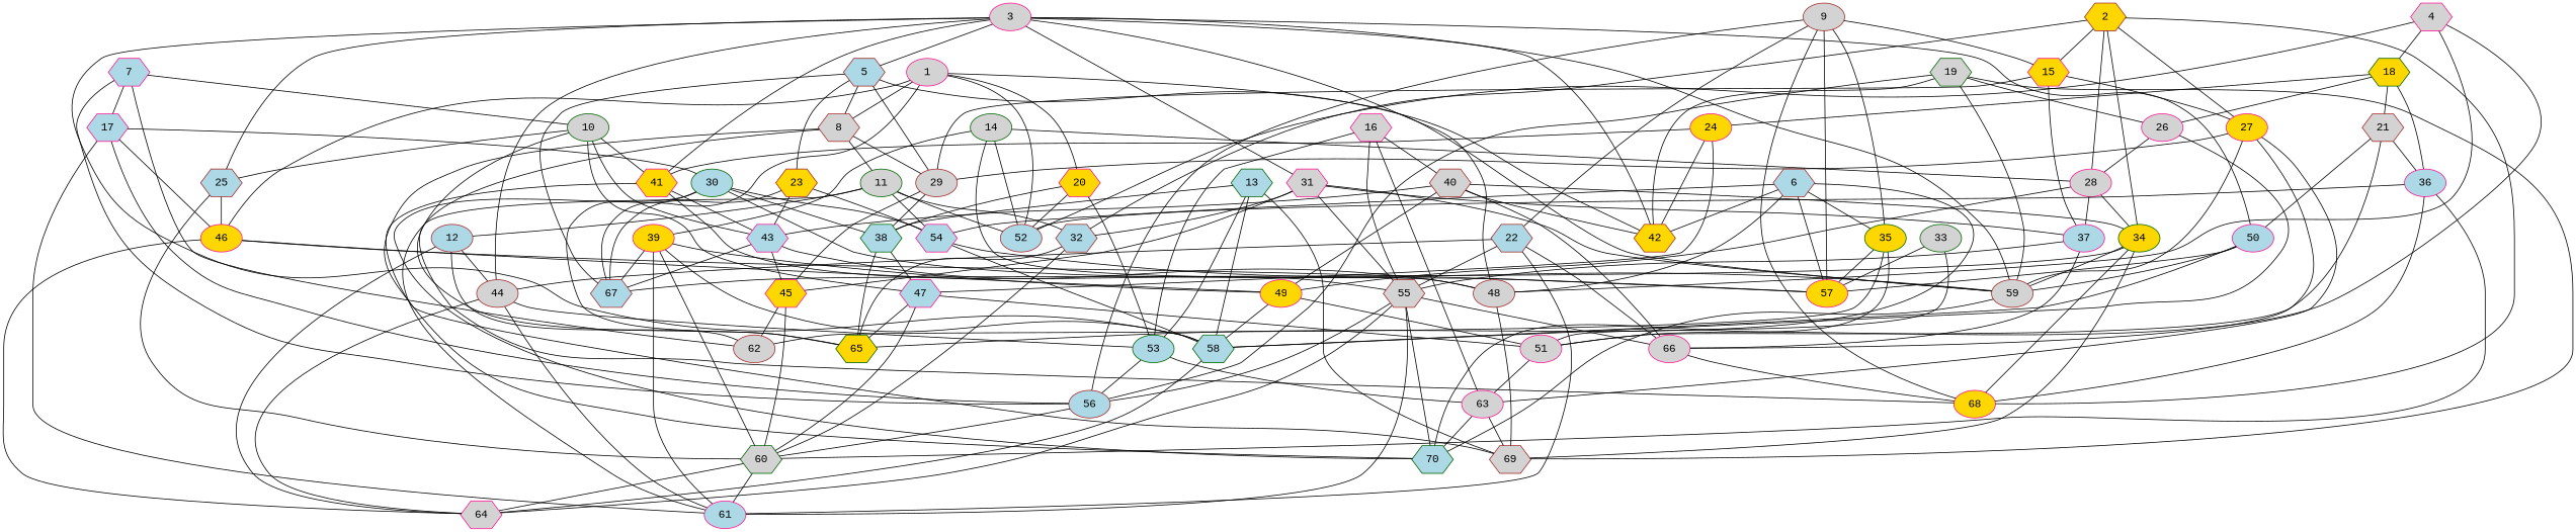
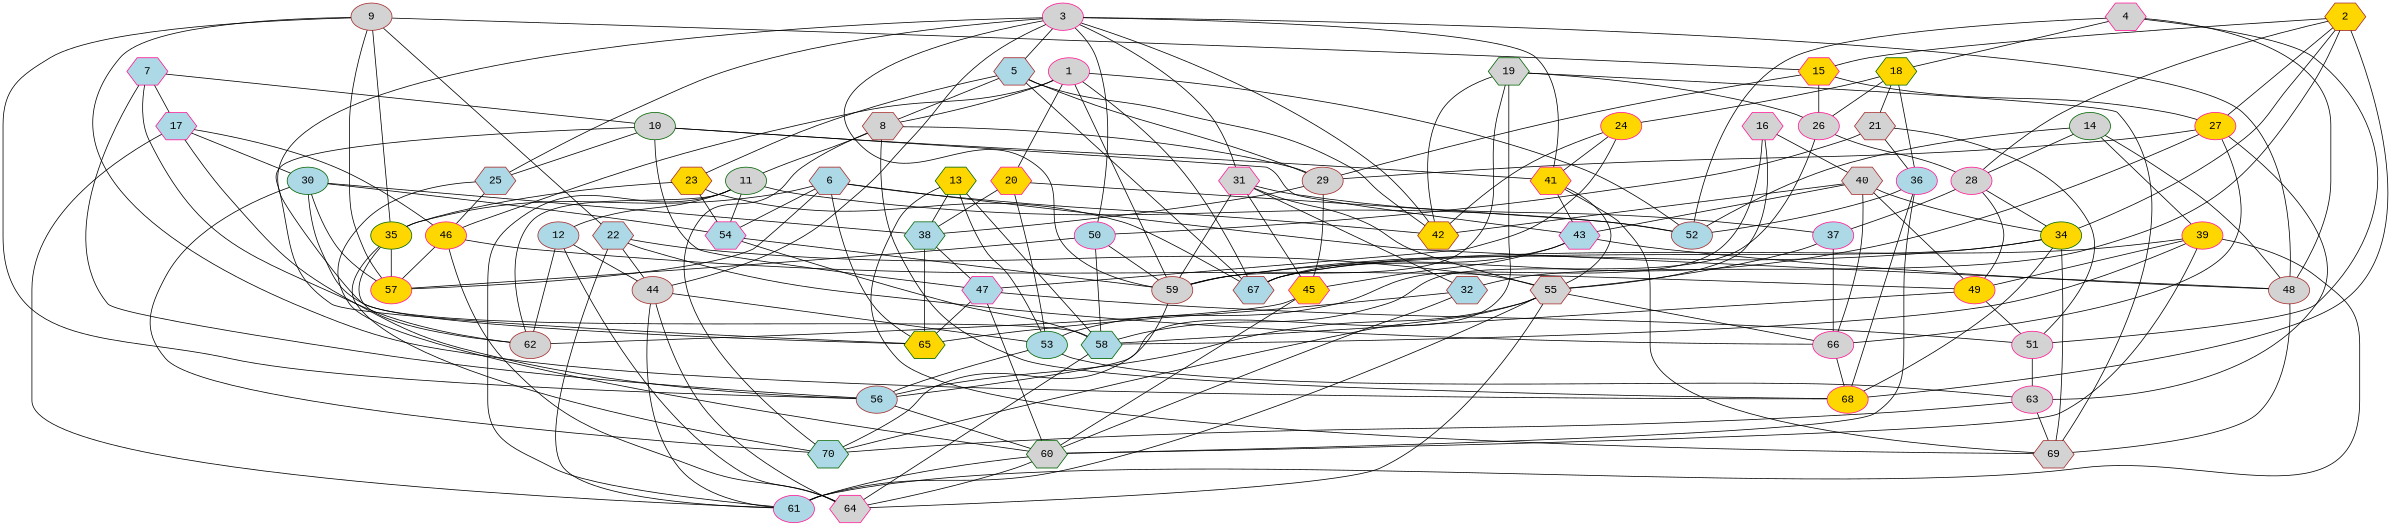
  graph {
    fontname="Liberation Mono"
    node [color=deeppink fillcolor=lightgrey fontname="Liberation Mono" shape=ellipse style=filled]
    edge [fontname="Liberation Mono" weight=1.0]
    1
    8 [color=brown shape=hexagon]
    20 [fillcolor=gold shape=hexagon]
    46 [fillcolor=gold]
    52 [color=brown fillcolor=lightblue]
    59 [color=brown]
    67 [color=brown fillcolor=lightblue shape=hexagon]
    68 [fillcolor=gold]
    29 [color=brown]
    11 [color=darkgreen]
    70 [color=darkgreen fillcolor=lightblue shape=hexagon]
    38 [color=darkgreen fillcolor=lightblue shape=hexagon]
    53 [color=darkgreen fillcolor=lightblue]
    57 [fillcolor=gold]
    64 [shape=hexagon]
    49 [fillcolor=gold]
    2 [color=brown fillcolor=gold shape=hexagon]
    15 [fillcolor=gold shape=hexagon]
    27 [fillcolor=gold]
    28
    32 [color=brown fillcolor=lightblue shape=hexagon]
    34 [color=darkgreen fillcolor=gold]
    37 [fillcolor=lightblue]
    63
    66
    65 [color=darkgreen fillcolor=gold shape=hexagon]
    60 [color=darkgreen shape=hexagon]
    69 [color=brown shape=hexagon]
    3
    5 [color=brown fillcolor=lightblue shape=hexagon]
    25 [color=brown fillcolor=lightblue shape=hexagon]
    31 [shape=hexagon]
    41 [fillcolor=gold shape=hexagon]
    42 [color=brown fillcolor=gold shape=hexagon]
    44 [color=brown]
    48 [color=brown]
    50 [fillcolor=lightblue]
    58 [color=darkgreen fillcolor=lightblue shape=hexagon]
    23 [color=brown fillcolor=gold shape=hexagon]
    55 [color=brown shape=hexagon]
    45 [fillcolor=gold shape=hexagon]
    43 [fillcolor=lightblue shape=hexagon]
    61 [fillcolor=lightblue]
    4 [shape=hexagon]
    18 [color=darkgreen fillcolor=gold shape=hexagon]
    51
    21 [color=brown shape=hexagon]
    24 [fillcolor=gold]
    26
    36 [fillcolor=lightblue]
    35 [color=darkgreen fillcolor=gold]
    54 [fillcolor=lightblue shape=hexagon]
    6 [color=brown fillcolor=lightblue shape=hexagon]
    62 [color=brown]
    7 [fillcolor=lightblue shape=hexagon]
    10 [color=darkgreen]
    17 [fillcolor=lightblue shape=hexagon]
    56 [color=brown fillcolor=lightblue]
    47 [fillcolor=lightblue shape=hexagon]
    30 [color=darkgreen fillcolor=lightblue]
    12 [color=brown fillcolor=lightblue]
    9 [color=brown]
    22 [color=brown fillcolor=lightblue shape=hexagon]
-   13 [color=darkgreen fillcolor=lightblue shape=hexagon]
+   13 [color=darkgreen fillcolor=gold shape=hexagon]
    14 [color=darkgreen]
    39 [fillcolor=gold]
    16 [shape=hexagon]
    40 [color=brown shape=hexagon]
    19 [color=darkgreen shape=hexagon]
-   33 [color=darkgreen]
    1 -- 8
    1 -- 20
    1 -- 46
    1 -- 52
    1 -- 59
    1 -- 67
    8 -- 68
    8 -- 29
    8 -- 11
    8 -- 70
    20 -- 52
    20 -- 38
    20 -- 53
    46 -- 57
    46 -- 64
    46 -- 49
    59 -- 70
    29 -- 38
    29 -- 45
    11 -- 52
    11 -- 61
    11 -- 54
-   11 -- 32
+   11 -- 62
    11 -- 12
    38 -- 65
    38 -- 47
    53 -- 63
    53 -- 56
    49 -- 58
    49 -- 51
    2 -- 68
    2 -- 15
    2 -- 27
    2 -- 28
    2 -- 32
    2 -- 34
    15 -- 29
    15 -- 27
-   15 -- 37 [weight=2.0]
+   15 -- 26 [weight=2.0]
    27 -- 59
    27 -- 29
    27 -- 63
    27 -- 66
    28 -- 49
    28 -- 34
    28 -- 37
    32 -- 65
    32 -- 60
    34 -- 59
    34 -- 67
    34 -- 68
    34 -- 69
    37 -- 66
    37 -- 55
    63 -- 70
    63 -- 69
    66 -- 68
    60 -- 64
    60 -- 61 [weight=2.0]
    3 -- 59
    3 -- 5
    3 -- 25
    3 -- 31
    3 -- 41
    3 -- 42
    3 -- 44
    3 -- 48
    3 -- 50
    3 -- 58
    5 -- 8
    5 -- 67
    5 -- 29
    5 -- 42
    5 -- 23
    25 -- 46
    25 -- 60
    31 -- 59
    31 -- 32
    31 -- 37
    31 -- 55
    31 -- 45
    41 -- 69
    41 -- 55
    41 -- 43
    44 -- 53
    44 -- 64
    44 -- 61
    48 -- 69
    50 -- 59
    50 -- 57 [weight=2.0]
    50 -- 58
    58 -- 64
    23 -- 67
-   23 -- 43
+   23 -- 35
    23 -- 54
    55 -- 70
    55 -- 64
    55 -- 66
    55 -- 61
    55 -- 56
    45 -- 60
    45 -- 62 [weight=2.0]
    43 -- 67
    43 -- 48
    43 -- 45
    4 -- 52
    4 -- 48
    4 -- 18
    4 -- 51
    18 -- 21
    18 -- 24
    18 -- 26
    18 -- 36 [weight=2.0]
    51 -- 63
    21 -- 50
    21 -- 51
    21 -- 36
    24 -- 41
    24 -- 42
    24 -- 47
    26 -- 28
    26 -- 58
    36 -- 52
    36 -- 68
    36 -- 60
    35 -- 70
    35 -- 57
    35 -- 62
    54 -- 59
    54 -- 58
    6 -- 57
    6 -- 65
    6 -- 42
    6 -- 48
    6 -- 35
    6 -- 54
    7 -- 62
    7 -- 10
    7 -- 17
    7 -- 56
    10 -- 65
    10 -- 25
    10 -- 41
    10 -- 43
    10 -- 47
    17 -- 46
    17 -- 61
    17 -- 56 [weight=2.0]
    17 -- 30
    56 -- 60
    47 -- 65
    47 -- 60
    47 -- 51
    30 -- 70
    30 -- 38
    30 -- 57
    30 -- 65
    30 -- 54
    12 -- 64
    12 -- 44
    12 -- 62
    9 -- 68
    9 -- 57
    9 -- 15
    9 -- 35
    9 -- 56
    9 -- 22
    22 -- 66
    22 -- 44
    22 -- 55
    22 -- 61
    13 -- 38
    13 -- 53
    13 -- 69
    13 -- 58
    14 -- 52
    14 -- 28
    14 -- 48
    14 -- 39
    39 -- 67
    39 -- 49
    39 -- 60
    39 -- 58
    39 -- 61
    16 -- 53
-   16 -- 63
    16 -- 55
    16 -- 40
    40 -- 49
    40 -- 34
    40 -- 66
    40 -- 42
    40 -- 43
    19 -- 59
    19 -- 69
    19 -- 42
    19 -- 26
    19 -- 56 [weight=2.0]
-   33 -- 57 [weight=3.0]
-   33 -- 51
  }
